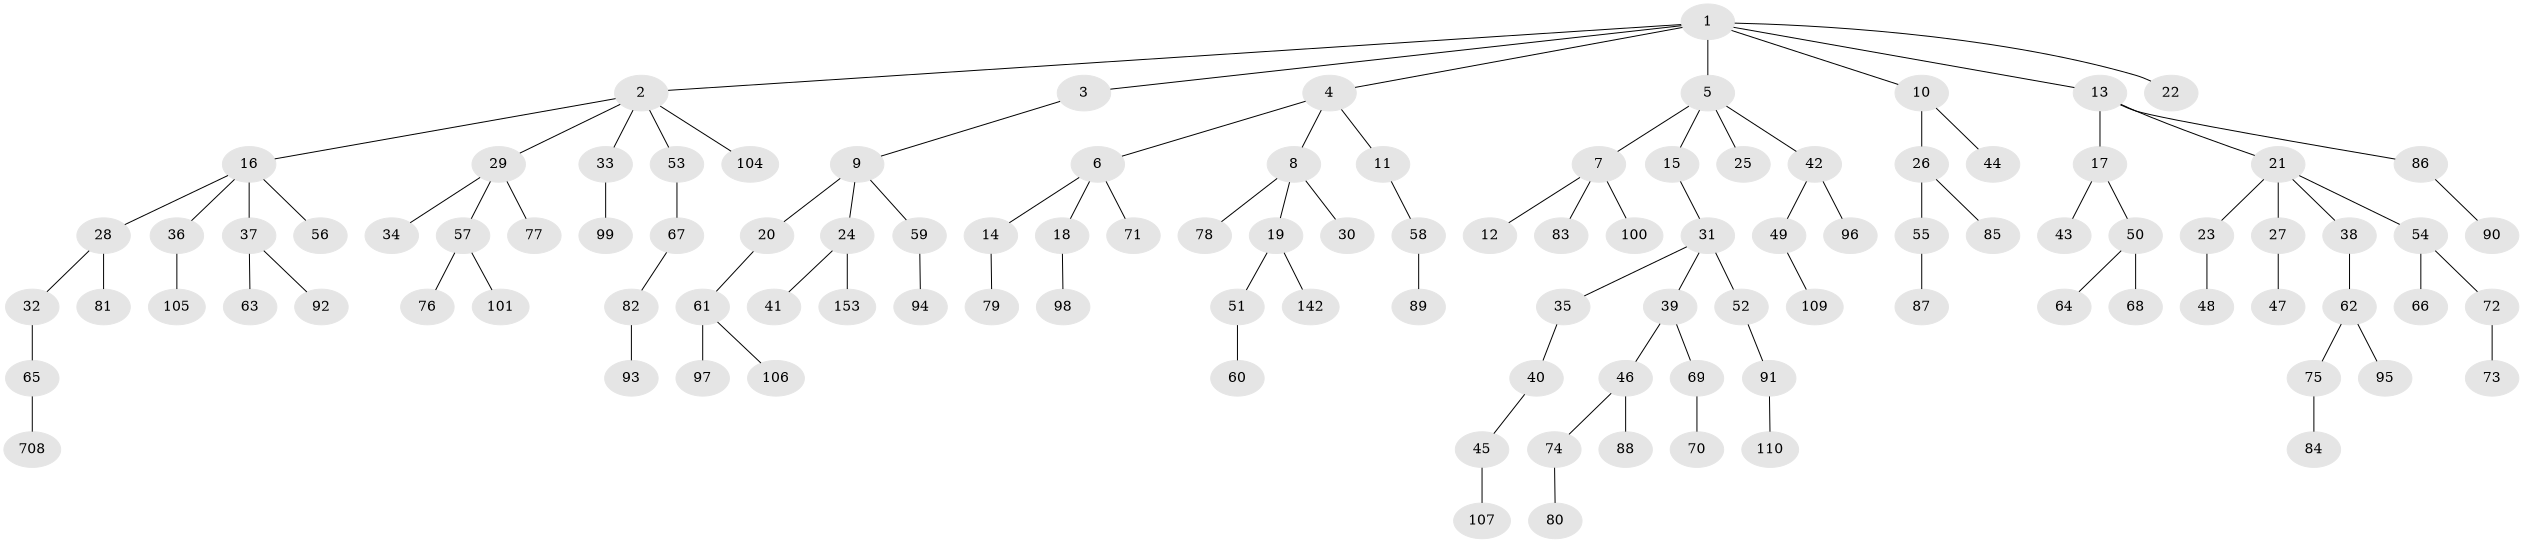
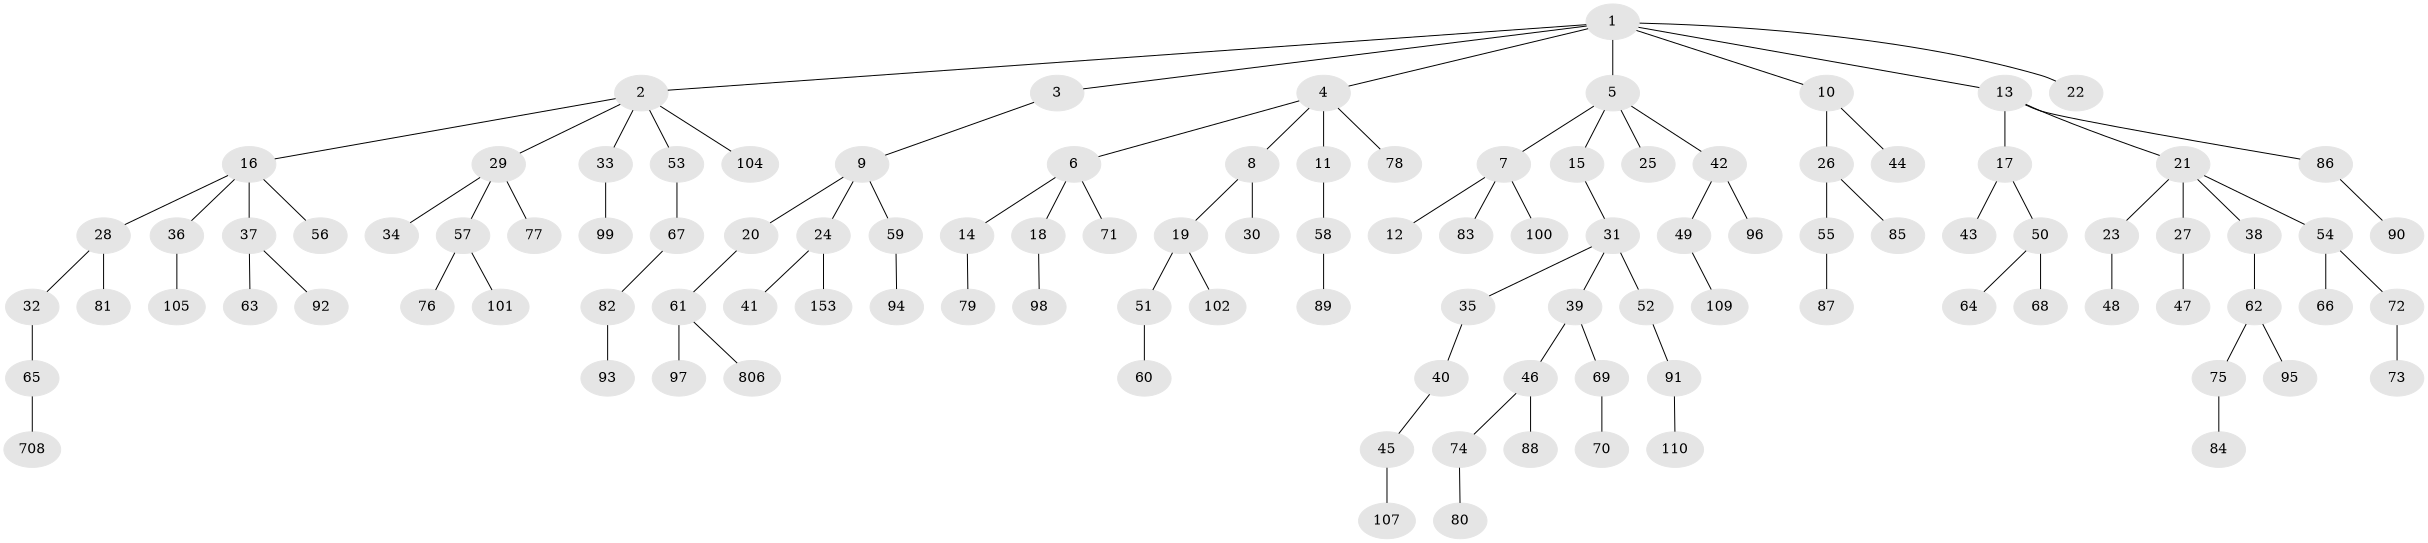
  graph {
    node [color=gray90 style=filled]
    1
    2
    3
    4
    5
    10
    13
    22
    16
    29
    33
    53
    104
    9
    6
    8
    11
    78
    7
    15
    25
    42
    26
    44
    17
    21
    86
    28
    36
    37
    56
    34
    57
    77
    99
    67
    20
    24
    59
    14
    18
    71
    19
    30
    58
    12
    83
    100
    31
    49
    96
    79
    98
    51
-   102 [label=142]
+   102
    61
    41
    n58 [label=153]
    94
    55
    85
    89
    43
    50
    23
    27
    38
    54
    90
    35
    39
    52
    32
    81
    105
    63
    92
    64
    68
    60
    97
-   106
+   106 [label=806]
    48
    47
    62
    66
    72
    87
    65
    76
    101
    40
    46
    69
    91
    n96 [label=708]
    45
    75
    95
    74
    88
    70
    107
    109
    80
    110
    82
    73
    84
    93
    1 -- 2
    1 -- 3
    1 -- 4
    1 -- 5
    1 -- 10
    1 -- 13
    1 -- 22
    2 -- 16
    2 -- 29
    2 -- 33
    2 -- 53
    2 -- 104
    3 -- 9
    4 -- 6
    4 -- 8
    4 -- 11
-   8 -- 78
+   4 -- 78
    5 -- 7
    5 -- 15
    5 -- 25
    5 -- 42
    10 -- 26
    10 -- 44
    13 -- 17
    13 -- 21
    13 -- 86
    16 -- 28
    16 -- 36
    16 -- 37
    16 -- 56
    29 -- 34
    29 -- 57
    29 -- 77
    33 -- 99
    53 -- 67
    9 -- 20
    9 -- 24
    9 -- 59
    6 -- 14
    6 -- 18
    6 -- 71
    8 -- 19
    8 -- 30
    11 -- 58
    7 -- 12
    7 -- 83
    7 -- 100
    15 -- 31
    42 -- 49
    42 -- 96
    26 -- 55
    26 -- 85
    17 -- 43
    17 -- 50
    21 -- 23
    21 -- 27
    21 -- 38
    21 -- 54
    86 -- 90
    28 -- 32
    28 -- 81
    36 -- 105
    37 -- 63
    37 -- 92
    57 -- 76
    57 -- 101
    67 -- 82
    20 -- 61
    24 -- 41
    24 -- n58
    59 -- 94
    14 -- 79
    18 -- 98
    19 -- 51
    19 -- 102
    58 -- 89
    31 -- 35
    31 -- 39
    31 -- 52
    49 -- 109
    51 -- 60
    61 -- 97
    61 -- 106
    55 -- 87
    50 -- 64
    50 -- 68
    23 -- 48
    27 -- 47
    38 -- 62
    54 -- 66
    54 -- 72
    35 -- 40
    39 -- 46
    39 -- 69
    52 -- 91
    32 -- 65
    62 -- 75
    62 -- 95
    72 -- 73
    65 -- n96
    40 -- 45
    46 -- 74
    46 -- 88
    69 -- 70
    91 -- 110
    45 -- 107
    75 -- 84
    74 -- 80
    82 -- 93
  }
